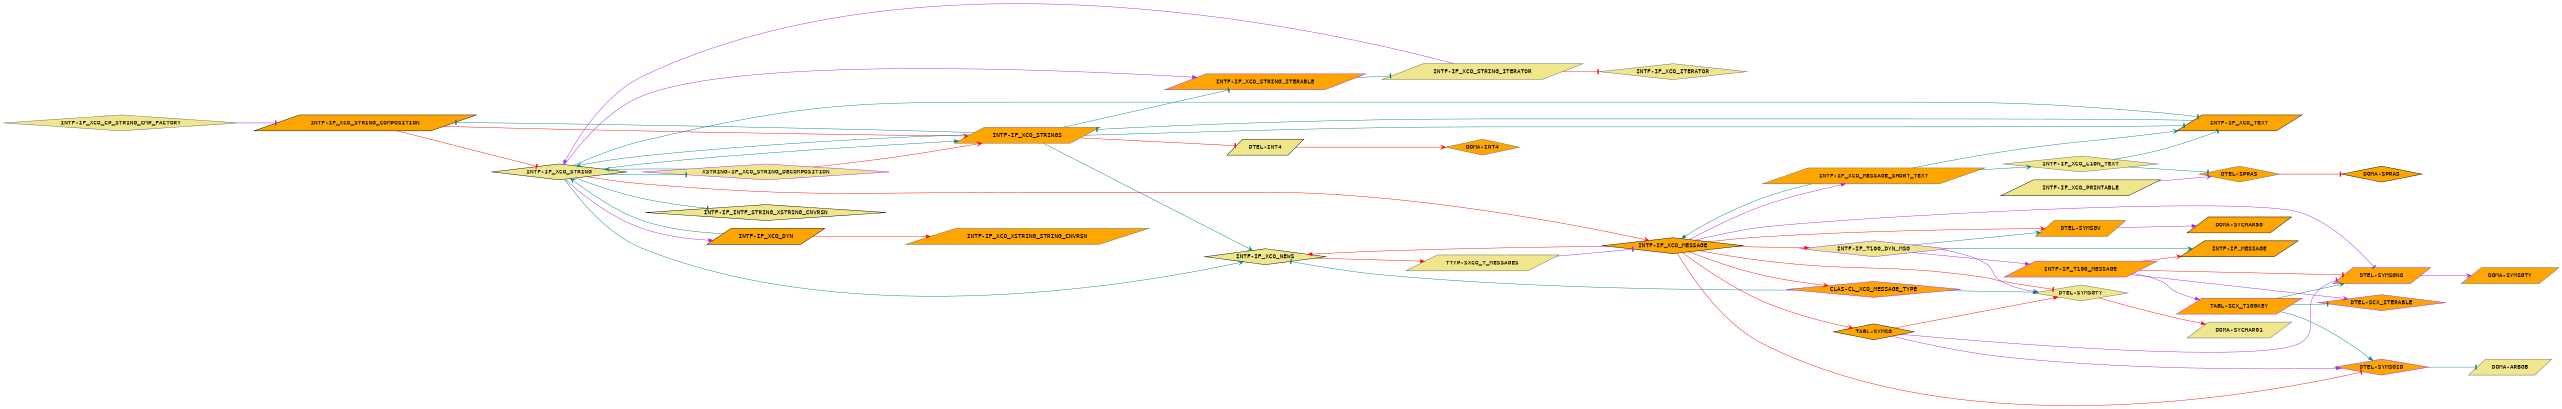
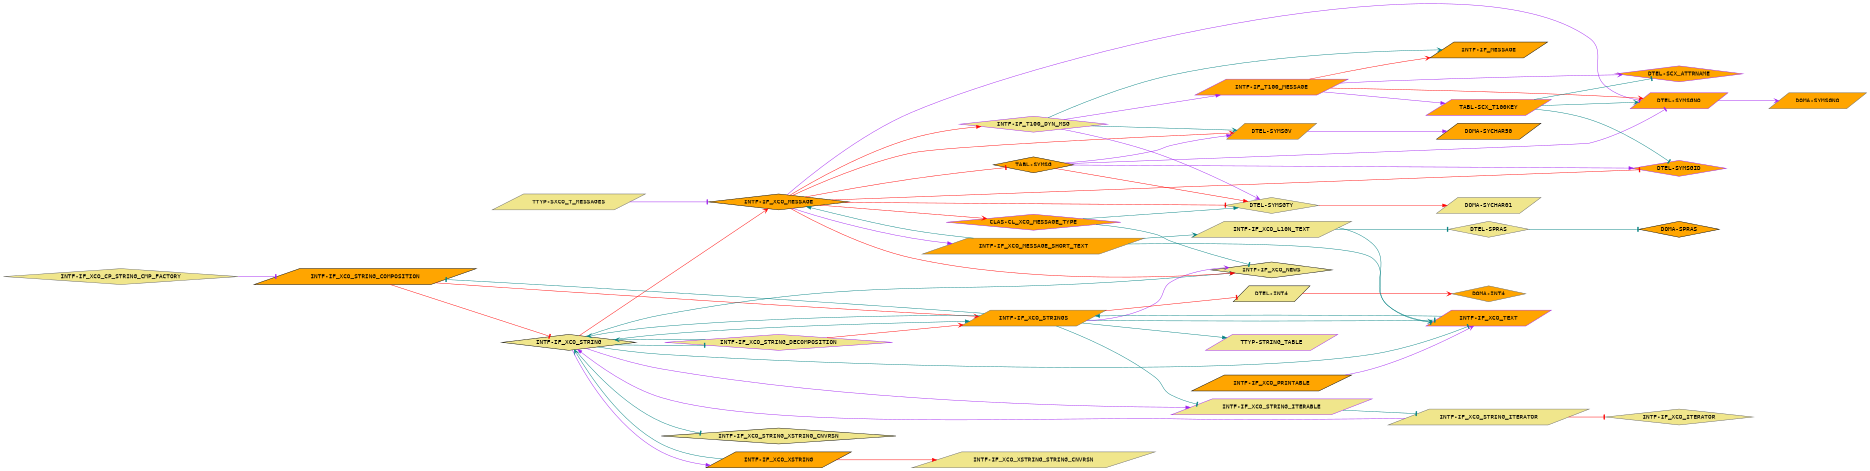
  digraph {
    fontname="DejaVu Sans Mono"
    rankdir=LR
    node [color=gray40 fillcolor=orange fontname="DejaVu Sans Mono" shape=parallelogram style=filled]
    edge [arrowhead=vee color=teal fontname="DejaVu Sans Mono"]
    "INTF-IF_XCO_CP_STRING_CMP_FACTORY" [fillcolor=khaki shape=diamond]
    "INTF-IF_XCO_STRING_COMPOSITION" [color=black]
    "INTF-IF_XCO_STRING" [color=black fillcolor=khaki shape=diamond]
    "INTF-IF_XCO_STRINGS"
-   "INTF-IF_XCO_STRING_ITERABLE" [color=purple]
-   "INTF-IF_XCO_TEXT" [color=black]
+   "INTF-IF_XCO_STRING_ITERABLE" [color=purple fillcolor=khaki]
+   "INTF-IF_XCO_TEXT" [color=purple]
    "INTF-IF_XCO_NEWS" [color=black fillcolor=khaki shape=diamond]
    "INTF-IF_XCO_MESSAGE" [color=black shape=diamond]
-   "INTF-IF_XCO_XSTRING" [color=black label="INTF-IF_XCO_DYN"]
-   "INTF-IF_XCO_STRING_XSTRING_CNVRSN" [color=black fillcolor=khaki shape=diamond label="INTF-IF_INTF_STRING_XSTRING_CNVRSN"]
-   "INTF-IF_XCO_STRING_DECOMPOSITION" [color=purple fillcolor=khaki shape=diamond label="XSTRING-IF_XCO_STRING_DECOMPOSITION"]
+   "INTF-IF_XCO_XSTRING" [color=black]
+   "INTF-IF_XCO_STRING_XSTRING_CNVRSN" [color=black fillcolor=khaki shape=diamond]
+   "INTF-IF_XCO_STRING_DECOMPOSITION" [color=purple fillcolor=khaki shape=diamond]
+   "TTYP-STRING_TABLE" [color=purple fillcolor=khaki]
    "DTEL-INT4" [color=black fillcolor=khaki]
    "INTF-IF_XCO_STRING_ITERATOR" [fillcolor=khaki]
    "TTYP-SXCO_T_MESSAGES" [fillcolor=khaki]
    "INTF-IF_T100_DYN_MSG" [color=purple fillcolor=khaki shape=diamond]
    "DTEL-SYMSGNO" [color=purple]
    "DTEL-SYMSGID" [color=purple shape=diamond]
    "DTEL-SYMSGTY" [fillcolor=khaki shape=diamond]
    "DTEL-SYMSGV"
    "INTF-IF_XCO_MESSAGE_SHORT_TEXT"
    "CLAS-CL_XCO_MESSAGE_TYPE" [color=purple shape=diamond]
    "TABL-SYMSG" [color=black shape=diamond]
-   "INTF-IF_XCO_XSTRING_STRING_CNVRSN"
+   "INTF-IF_XCO_XSTRING_STRING_CNVRSN" [fillcolor=khaki]
    "INTF-IF_XCO_ITERATOR" [fillcolor=khaki shape=diamond]
    "DOMA-INT4" [shape=diamond]
    "INTF-IF_T100_MESSAGE" [color=purple]
    "INTF-IF_MESSAGE" [color=black]
-   "DOMA-SYMSGNO" [label="DOMA-SYMSGTY"]
-   "DOMA-ARBGB" [fillcolor=khaki]
+   "DOMA-SYMSGNO"
    "DOMA-SYCHAR01" [fillcolor=khaki]
    "DOMA-SYCHAR50" [color=black]
-   "INTF-IF_XCO_L10N_TEXT" [fillcolor=khaki shape=diamond]
+   "INTF-IF_XCO_L10N_TEXT" [fillcolor=khaki]
    "TABL-SCX_T100KEY" [color=purple]
-   "DTEL-SCX_ATTRNAME" [color=purple shape=diamond label="DTEL-SCX_ITERABLE"]
-   "DTEL-SPRAS" [shape=diamond]
+   "DTEL-SCX_ATTRNAME" [color=purple shape=diamond]
+   "DTEL-SPRAS" [fillcolor=khaki shape=diamond]
    "DOMA-SPRAS" [color=black shape=diamond]
-   "INTF-IF_XCO_PRINTABLE" [color=black fillcolor=khaki]
+   "INTF-IF_XCO_PRINTABLE" [color=black]
    "INTF-IF_XCO_CP_STRING_CMP_FACTORY" -> "INTF-IF_XCO_STRING_COMPOSITION" [arrowhead=tee color=purple]
    "INTF-IF_XCO_STRING_COMPOSITION" -> "INTF-IF_XCO_STRING" [arrowhead=tee color=red]
    "INTF-IF_XCO_STRING_COMPOSITION" -> "INTF-IF_XCO_STRINGS" [color=red]
    "INTF-IF_XCO_STRING" -> "INTF-IF_XCO_STRINGS" [arrowhead=normal]
    "INTF-IF_XCO_STRING" -> "INTF-IF_XCO_STRING_ITERABLE" [arrowhead=normal color=purple]
    "INTF-IF_XCO_STRING" -> "INTF-IF_XCO_TEXT" [arrowhead=tee]
    "INTF-IF_XCO_STRING" -> "INTF-IF_XCO_NEWS"
    "INTF-IF_XCO_STRING" -> "INTF-IF_XCO_MESSAGE" [color=red]
    "INTF-IF_XCO_STRING" -> "INTF-IF_XCO_XSTRING" [arrowhead=normal color=purple]
    "INTF-IF_XCO_STRING" -> "INTF-IF_XCO_STRING_XSTRING_CNVRSN" [arrowhead=tee]
    "INTF-IF_XCO_STRING" -> "INTF-IF_XCO_STRING_DECOMPOSITION" [arrowhead=tee]
    "INTF-IF_XCO_STRINGS" -> "INTF-IF_XCO_STRING_COMPOSITION" [arrowhead=tee]
    "INTF-IF_XCO_STRINGS" -> "INTF-IF_XCO_STRING"
    "INTF-IF_XCO_STRINGS" -> "INTF-IF_XCO_STRING_ITERABLE" [arrowhead=tee]
    "INTF-IF_XCO_STRINGS" -> "INTF-IF_XCO_TEXT" [arrowhead=tee]
-   "INTF-IF_XCO_STRINGS" -> "INTF-IF_XCO_NEWS"
+   "INTF-IF_XCO_STRINGS" -> "INTF-IF_XCO_NEWS" [color=purple]
+   "INTF-IF_XCO_STRINGS" -> "TTYP-STRING_TABLE" [arrowhead=normal]
    "INTF-IF_XCO_STRINGS" -> "DTEL-INT4" [arrowhead=tee color=red]
    "INTF-IF_XCO_STRING_ITERABLE" -> "INTF-IF_XCO_STRING_ITERATOR" [arrowhead=tee]
-   "INTF-IF_XCO_TEXT" -> "INTF-IF_XCO_STRINGS" [arrowhead=tee]
-   "INTF-IF_XCO_NEWS" -> "TTYP-SXCO_T_MESSAGES" [arrowhead=normal color=red]
+   "INTF-IF_XCO_TEXT" -> "INTF-IF_XCO_STRINGS" [arrowhead=normal]
    "INTF-IF_XCO_MESSAGE" -> "INTF-IF_XCO_NEWS" [arrowhead=normal color=red]
    "INTF-IF_XCO_MESSAGE" -> "INTF-IF_T100_DYN_MSG" [arrowhead=normal color=red]
    "INTF-IF_XCO_MESSAGE" -> "DTEL-SYMSGNO" [arrowhead=tee color=purple]
    "INTF-IF_XCO_MESSAGE" -> "DTEL-SYMSGID" [arrowhead=tee color=red]
    "INTF-IF_XCO_MESSAGE" -> "DTEL-SYMSGTY" [arrowhead=tee color=red]
    "INTF-IF_XCO_MESSAGE" -> "DTEL-SYMSGV" [color=red]
    "INTF-IF_XCO_MESSAGE" -> "INTF-IF_XCO_MESSAGE_SHORT_TEXT" [arrowhead=normal color=purple]
    "INTF-IF_XCO_MESSAGE" -> "CLAS-CL_XCO_MESSAGE_TYPE" [color=red]
-   "INTF-IF_XCO_MESSAGE" -> "TABL-SYMSG" [color=red]
+   "INTF-IF_XCO_MESSAGE" -> "TABL-SYMSG" [arrowhead=tee color=red]
    "INTF-IF_XCO_XSTRING" -> "INTF-IF_XCO_STRING"
    "INTF-IF_XCO_XSTRING" -> "INTF-IF_XCO_XSTRING_STRING_CNVRSN" [arrowhead=normal color=red]
    "INTF-IF_XCO_STRING_DECOMPOSITION" -> "INTF-IF_XCO_STRING"
    "INTF-IF_XCO_STRING_DECOMPOSITION" -> "INTF-IF_XCO_STRINGS" [color=red]
    "DTEL-INT4" -> "DOMA-INT4" [color=red]
    "INTF-IF_XCO_STRING_ITERATOR" -> "INTF-IF_XCO_STRING" [arrowhead=normal color=purple]
    "INTF-IF_XCO_STRING_ITERATOR" -> "INTF-IF_XCO_ITERATOR" [arrowhead=tee color=red]
    "TTYP-SXCO_T_MESSAGES" -> "INTF-IF_XCO_MESSAGE" [arrowhead=tee color=purple]
    "INTF-IF_T100_DYN_MSG" -> "DTEL-SYMSGTY" [color=purple]
    "INTF-IF_T100_DYN_MSG" -> "DTEL-SYMSGV"
    "INTF-IF_T100_DYN_MSG" -> "INTF-IF_T100_MESSAGE" [arrowhead=normal color=purple]
    "INTF-IF_T100_DYN_MSG" -> "INTF-IF_MESSAGE"
    "DTEL-SYMSGNO" -> "DOMA-SYMSGNO" [color=purple]
-   "DTEL-SYMSGID" -> "DOMA-ARBGB" [arrowhead=tee]
    "DTEL-SYMSGTY" -> "DOMA-SYCHAR01" [arrowhead=normal color=red]
    "DTEL-SYMSGV" -> "DOMA-SYCHAR50" [arrowhead=normal color=purple]
    "INTF-IF_XCO_MESSAGE_SHORT_TEXT" -> "INTF-IF_XCO_TEXT"
    "INTF-IF_XCO_MESSAGE_SHORT_TEXT" -> "INTF-IF_XCO_MESSAGE" [arrowhead=normal]
    "INTF-IF_XCO_MESSAGE_SHORT_TEXT" -> "INTF-IF_XCO_L10N_TEXT"
    "CLAS-CL_XCO_MESSAGE_TYPE" -> "INTF-IF_XCO_NEWS" [arrowhead=tee]
    "CLAS-CL_XCO_MESSAGE_TYPE" -> "DTEL-SYMSGTY" [arrowhead=normal]
    "TABL-SYMSG" -> "DTEL-SYMSGNO" [arrowhead=tee color=purple]
    "TABL-SYMSG" -> "DTEL-SYMSGID" [arrowhead=normal color=purple]
    "TABL-SYMSG" -> "DTEL-SYMSGTY" [arrowhead=normal color=red]
-   "INTF-IF_T100_MESSAGE" -> "DTEL-SYMSGNO" [arrowhead=tee color=red]
+   "TABL-SYMSG" -> "DTEL-SYMSGV" [arrowhead=normal color=purple]
+   "INTF-IF_T100_MESSAGE" -> "DTEL-SYMSGNO" [color=red]
    "INTF-IF_T100_MESSAGE" -> "INTF-IF_MESSAGE" [color=red]
    "INTF-IF_T100_MESSAGE" -> "TABL-SCX_T100KEY" [arrowhead=normal color=purple]
    "INTF-IF_T100_MESSAGE" -> "DTEL-SCX_ATTRNAME" [color=purple]
    "INTF-IF_XCO_L10N_TEXT" -> "INTF-IF_XCO_TEXT" [arrowhead=tee]
    "INTF-IF_XCO_L10N_TEXT" -> "DTEL-SPRAS" [arrowhead=tee]
    "TABL-SCX_T100KEY" -> "DTEL-SYMSGNO"
-   "TABL-SCX_T100KEY" -> "DTEL-SYMSGID" [arrowhead=normal]
+   "TABL-SCX_T100KEY" -> "DTEL-SYMSGID" [arrowhead=tee]
    "TABL-SCX_T100KEY" -> "DTEL-SCX_ATTRNAME" [arrowhead=tee]
-   "DTEL-SPRAS" -> "DOMA-SPRAS" [arrowhead=tee color=red]
-   "INTF-IF_XCO_PRINTABLE" -> "DTEL-SPRAS" [color=purple]
+   "DTEL-SPRAS" -> "DOMA-SPRAS" [arrowhead=tee]
+   "INTF-IF_XCO_PRINTABLE" -> "INTF-IF_XCO_TEXT" [color=purple]
  }
